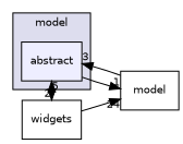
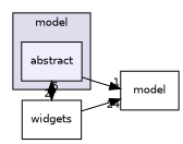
  digraph {
    compound=true
    rankdir=LR
    node [fontname=Helvetica fontsize=10 shape=box]
    edge [labeldistance=1.5 labelfontname=Helvetica labelfontsize=10]
    n1 [fillcolor="#eeeeff" label=abstract pencolor=black style=filled]
    n2 [label=widgets]
    n3 [label=model]
    subgraph cluster_1 {
      bgcolor="#ddddee"
      fontname=Helvetica
      fontsize=10
      label=model
      pencolor=black
      n1
    }
    n1 -> n2 [headlabel=2]
    n1 -> n3 [headlabel=1]
    n2 -> n1 [headlabel=5]
    n2 -> n3 [headlabel=24]
-   n3 -> n1 [headlabel=3]
  }
